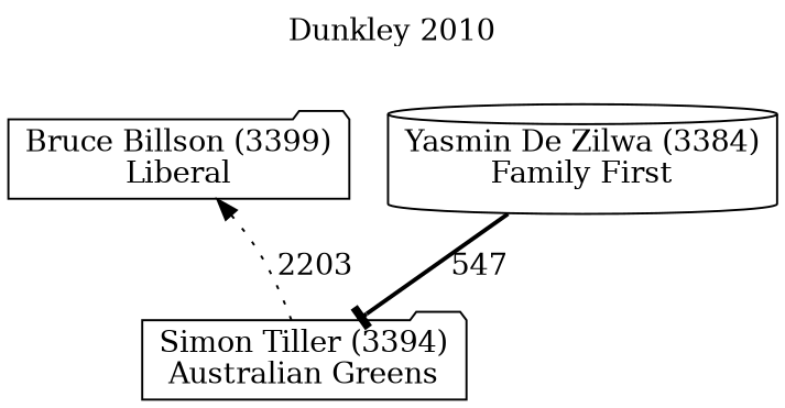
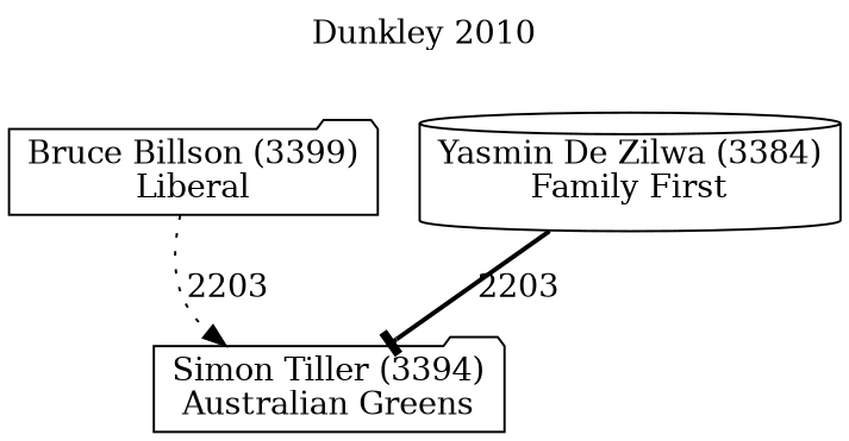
  digraph {
    label="Dunkley 2010"
    labelloc=t
    mclimit=10
    node [shape=folder]
    n1 [label="Bruce Billson (3399)\nLiberal"]
    n2 [label="Simon Tiller (3394)\nAustralian Greens"]
    n3 [label="Yasmin De Zilwa (3384)\nFamily First" shape=cylinder]
-   n2 -> n1 [arrowhead=normal label=2203 style=dotted]
-   n3 -> n2 [arrowhead=tee label=547 style=bold]
+   n1 -> n2 [arrowhead=normal label=2203 style=dotted]
+   n3 -> n2 [arrowhead=tee label=2203 style=bold]
  }
